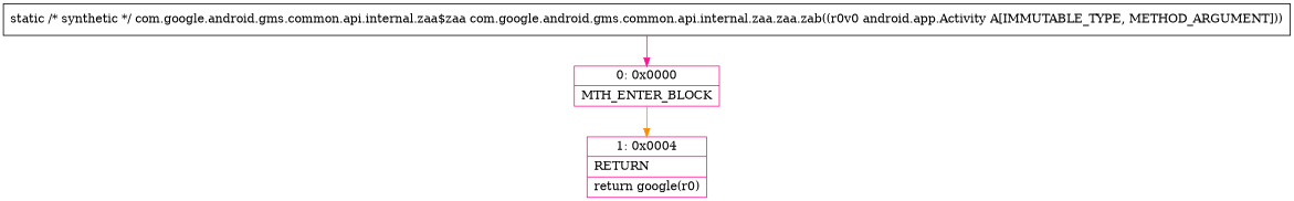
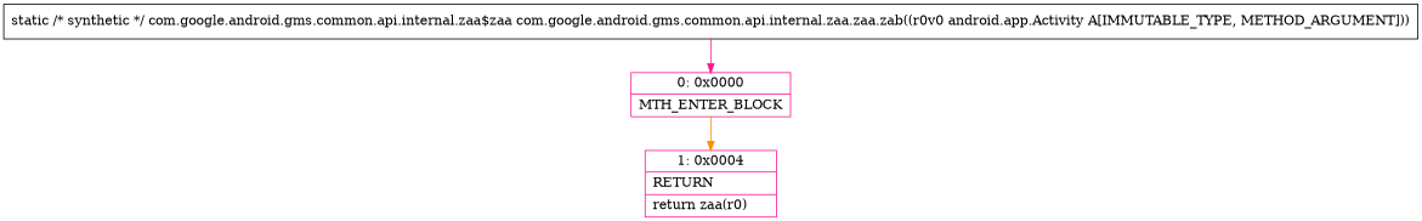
  digraph {
    node [shape=record color=deeppink]
    n1 [label="{0\:\ 0x0000|MTH_ENTER_BLOCK\l}"]
-   n2 [label="{1\:\ 0x0004|RETURN\l|return google(r0)\l}"]
+   n2 [label="{1\:\ 0x0004|RETURN\l|return zaa(r0)\l}"]
    n3 [label="{static \/* synthetic *\/ com.google.android.gms.common.api.internal.zaa$zaa com.google.android.gms.common.api.internal.zaa.zaa.zab((r0v0 android.app.Activity A[IMMUTABLE_TYPE, METHOD_ARGUMENT])) }" color=black]
    n1 -> n2 [color=darkorange]
    n3 -> n1 [color=deeppink]
  }
